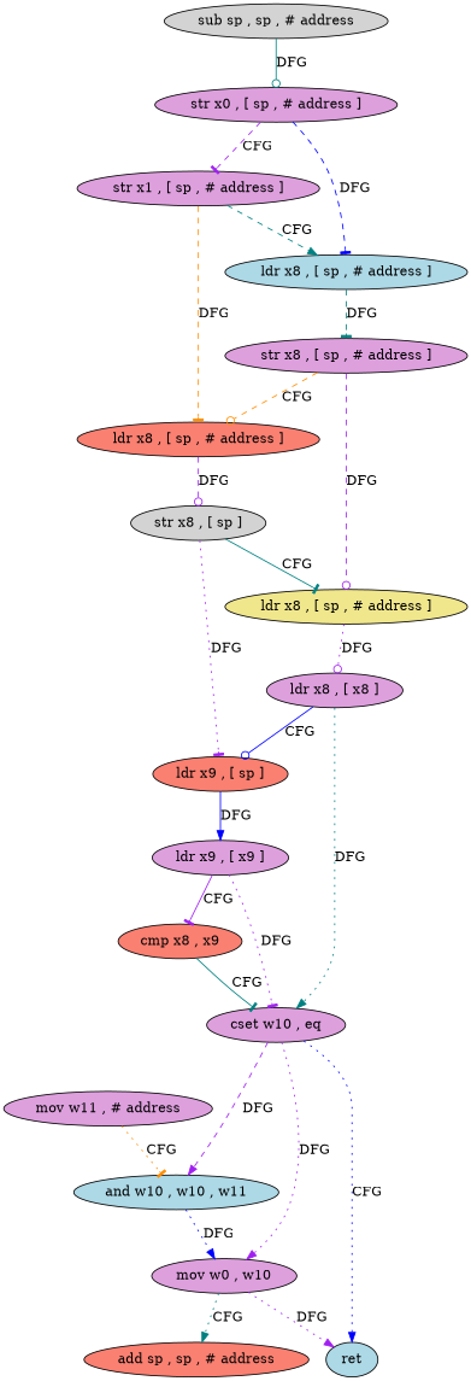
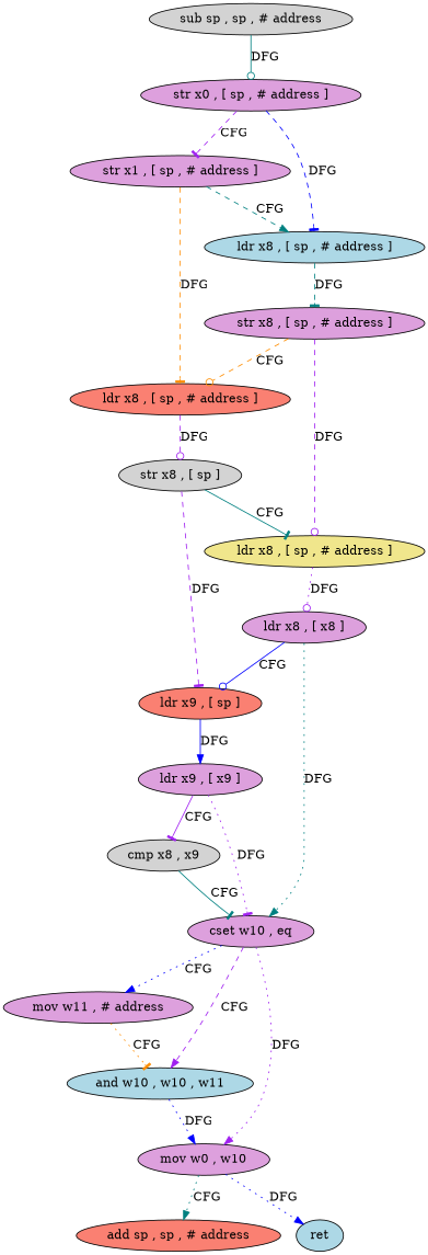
  digraph {
    node [fillcolor=plum style=filled]
    edge [arrowhead=tee color=purple style=dotted]
    n1 [fillcolor=lightgrey label="sub sp , sp , # address"]
    n2 [label="str x0 , [ sp , # address ]"]
    n3 [label="str x1 , [ sp , # address ]"]
    n4 [fillcolor=lightblue label="ldr x8 , [ sp , # address ]"]
    n5 [fillcolor=salmon label="ldr x8 , [ sp , # address ]"]
    n6 [label="str x8 , [ sp , # address ]"]
    n7 [fillcolor=lightgrey label="str x8 , [ sp ]"]
    n8 [fillcolor=khaki label="ldr x8 , [ sp , # address ]"]
    n9 [label="ldr x8 , [ x8 ]"]
    n10 [fillcolor=salmon label="ldr x9 , [ sp ]"]
    n11 [label="ldr x9 , [ x9 ]"]
    n12 [label="cset w10 , eq"]
    n13 [label="mov w11 , # address"]
    n14 [fillcolor=lightblue label="and w10 , w10 , w11"]
    n15 [label="mov w0 , w10"]
-   n16 [fillcolor=salmon label="cmp x8 , x9"]
+   n16 [fillcolor=lightgrey label="cmp x8 , x9"]
    n17 [fillcolor=salmon label="add sp , sp , # address"]
    n18 [fillcolor=lightblue label=ret]
    n1 -> n2 [arrowhead=odot color=teal label=DFG style=solid]
    n2 -> n3 [label=CFG style=dashed]
    n2 -> n4 [color=blue label=DFG style=dashed]
    n3 -> n4 [arrowhead=normal color=teal label=CFG style=dashed]
    n3 -> n5 [color=darkorange label=DFG style=dashed]
    n4 -> n6 [color=teal label=DFG style=dashed]
    n5 -> n7 [arrowhead=odot label=DFG style=dashed]
    n6 -> n5 [arrowhead=odot color=darkorange label=CFG style=dashed]
    n6 -> n8 [arrowhead=odot label=DFG style=dashed]
    n7 -> n8 [color=teal label=CFG style=solid]
-   n7 -> n10 [label=DFG]
+   n7 -> n10 [label=DFG style=dashed]
    n8 -> n9 [arrowhead=odot label=DFG]
    n9 -> n10 [arrowhead=odot color=blue label=CFG style=solid]
    n9 -> n12 [arrowhead=normal color=teal label=DFG]
    n10 -> n11 [arrowhead=normal color=blue label=DFG style=solid]
    n11 -> n12 [label=DFG]
    n11 -> n16 [label=CFG style=solid]
-   n12 -> n18 [arrowhead=normal color=blue label=CFG]
-   n12 -> n14 [arrowhead=normal label=DFG style=dashed]
+   n12 -> n13 [arrowhead=normal color=blue label=CFG]
+   n12 -> n14 [arrowhead=normal label=CFG style=dashed]
    n12 -> n15 [arrowhead=normal label=DFG]
    n13 -> n14 [color=darkorange label=CFG]
    n14 -> n15 [arrowhead=normal color=blue label=DFG]
    n15 -> n17 [arrowhead=normal color=teal label=CFG]
-   n15 -> n18 [arrowhead=normal label=DFG]
+   n15 -> n18 [arrowhead=normal color=blue label=DFG]
    n16 -> n12 [color=teal label=CFG style=solid]
  }
